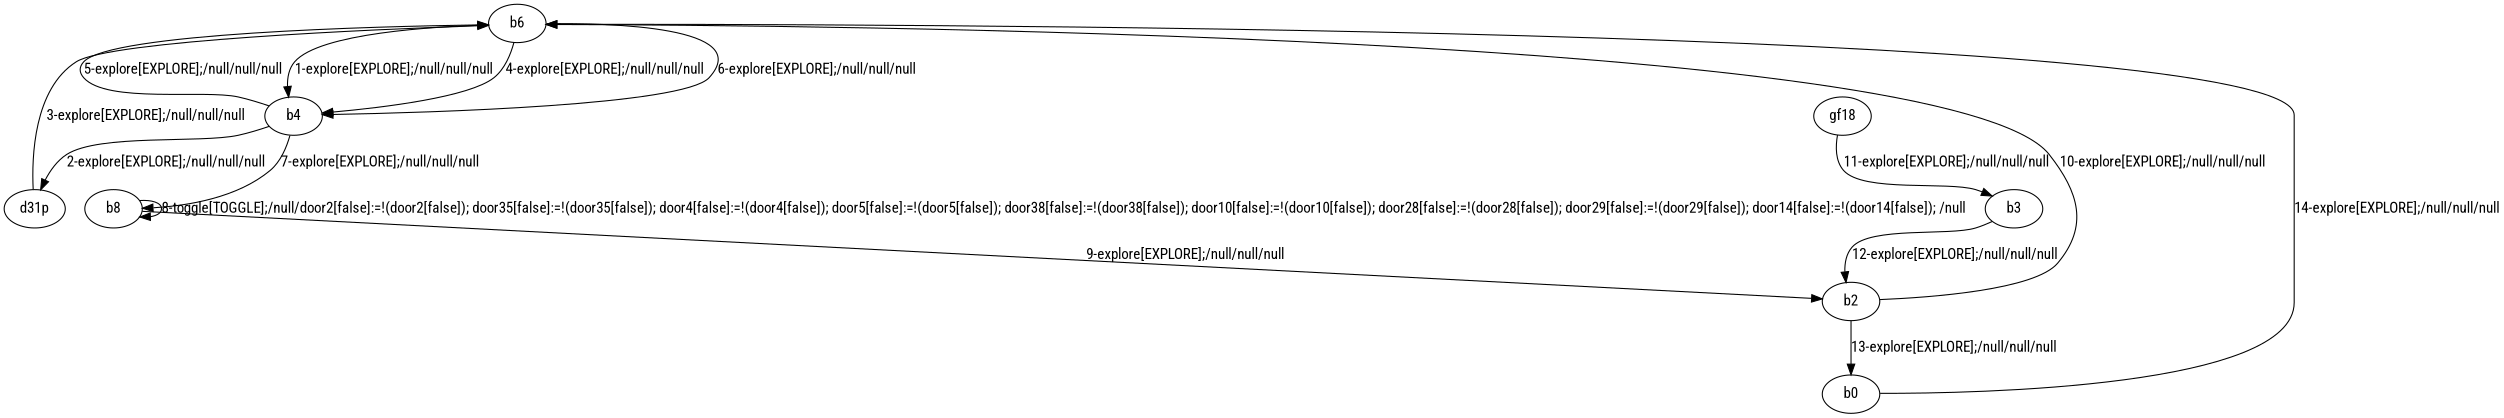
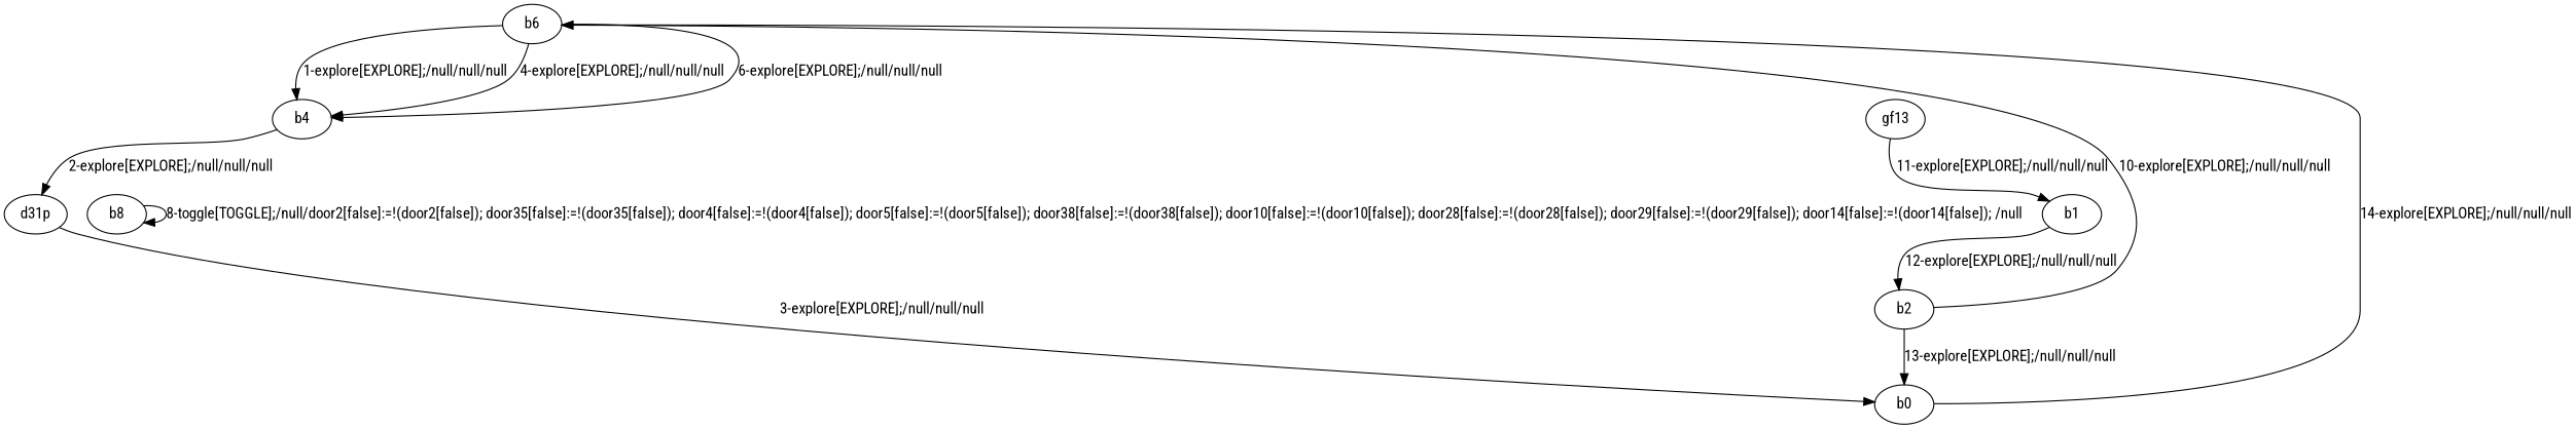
  digraph {
    fontname="Roboto Condensed"
    node [fontname="Roboto Condensed"]
    edge [fontname="Roboto Condensed"]
    b6
    b4
    n3 [label=d31p]
    n4 [label=b8]
    b2
    n6 [label=b0]
-   gf13 [label=gf18]
-   b3
+   gf13
+   b3 [label=b1]
    b6 -> b4 [label="1-explore[EXPLORE];/null/null/null"]
    b6 -> b4 [label="4-explore[EXPLORE];/null/null/null"]
    b6 -> b4 [label="6-explore[EXPLORE];/null/null/null"]
-   b4 -> b6 [label="5-explore[EXPLORE];/null/null/null"]
    b4 -> n3 [label="2-explore[EXPLORE];/null/null/null"]
-   b4 -> n4 [label="7-explore[EXPLORE];/null/null/null"]
-   n3 -> b6 [label="3-explore[EXPLORE];/null/null/null"]
+   n3 -> n6 [label="3-explore[EXPLORE];/null/null/null"]
    n4 -> n4 [label="8-toggle[TOGGLE];/null/door2[false]:=!(door2[false]); door35[false]:=!(door35[false]); door4[false]:=!(door4[false]); door5[false]:=!(door5[false]); door38[false]:=!(door38[false]); door10[false]:=!(door10[false]); door28[false]:=!(door28[false]); door29[false]:=!(door29[false]); door14[false]:=!(door14[false]); /null"]
-   n4 -> b2 [label="9-explore[EXPLORE];/null/null/null"]
    b2 -> b6 [label="10-explore[EXPLORE];/null/null/null"]
    b2 -> n6 [label="13-explore[EXPLORE];/null/null/null"]
    n6 -> b6 [label="14-explore[EXPLORE];/null/null/null"]
    gf13 -> b3 [label="11-explore[EXPLORE];/null/null/null"]
    b3 -> b2 [label="12-explore[EXPLORE];/null/null/null"]
  }
